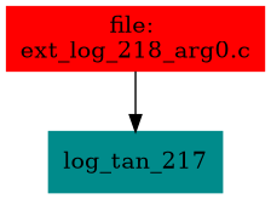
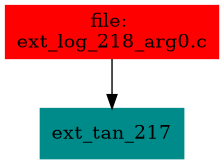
  digraph {
    node [shape=box style=filled]
    n1 [color=red label="file: \next_log_218_arg0.c"]
-   n2 [color=cyan4 label=log_tan_217]
+   n2 [color=cyan4 label=ext_tan_217]
    n1 -> n2
  }
